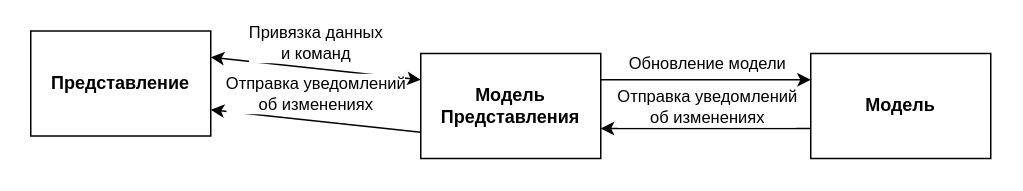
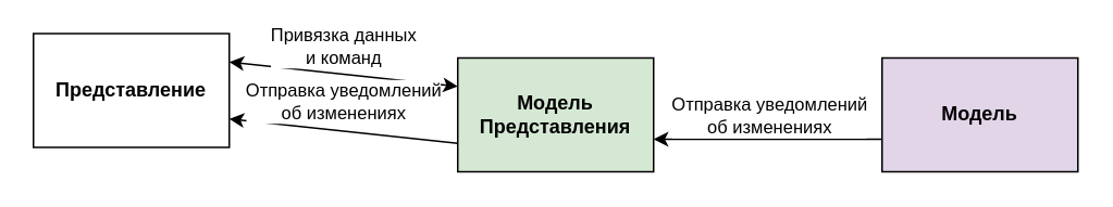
  <mxCell id="0" />
  <mxCell id="1" parent="0" />
- <mxCell id="2" value="&lt;b&gt;Модель&lt;/b&gt;" style="rounded=0;whiteSpace=wrap;html=1;" parent="1" vertex="1"><mxGeometry x="540" y="35" width="120" height="70" as="geometry" /></mxCell>
- <mxCell id="3" value="&lt;b&gt;Модель&lt;br&gt;Представления&lt;br&gt;&lt;/b&gt;" style="rounded=0;whiteSpace=wrap;html=1;" parent="1" vertex="1"><mxGeometry x="280" y="35" width="120" height="70" as="geometry" /></mxCell>
+ <mxCell id="2" value="&lt;b&gt;Модель&lt;/b&gt;" style="rounded=0;whiteSpace=wrap;html=1;fillColor=#e1d5e7;" parent="1" vertex="1"><mxGeometry x="540" y="35" width="120" height="70" as="geometry" /></mxCell>
+ <mxCell id="3" value="&lt;b&gt;Модель&lt;br&gt;Представления&lt;br&gt;&lt;/b&gt;" style="rounded=0;whiteSpace=wrap;html=1;fillColor=#d5e8d4;" parent="1" vertex="1"><mxGeometry x="280" y="35" width="120" height="70" as="geometry" /></mxCell>
  <mxCell id="4" value="&lt;b&gt;Представление&lt;/b&gt;" style="rounded=0;whiteSpace=wrap;html=1;" parent="1" vertex="1"><mxGeometry x="20" y="20" width="120" height="70" as="geometry" /></mxCell>
  <mxCell id="5" value="" style="endArrow=classic;html=1;rounded=0;exitX=1;exitY=0.25;exitDx=0;exitDy=0;startArrow=classic;startFill=1;entryX=0;entryY=0.25;entryDx=0;entryDy=0;" parent="1" source="4" target="3" edge="1"><mxGeometry width="50" height="50" relative="1" as="geometry"><mxPoint x="300" y="105" as="sourcePoint" /><mxPoint x="280" y="50" as="targetPoint" /></mxGeometry></mxCell>
  <mxCell id="6" value="Привязка данных &lt;br&gt;и команд" style="edgeLabel;html=1;align=center;verticalAlign=middle;resizable=0;points=[];" parent="5" vertex="1" connectable="0"><mxGeometry x="-0.332" y="1" relative="1" as="geometry"><mxPoint x="23" y="-14" as="offset" /></mxGeometry></mxCell>
- <mxCell id="7" value="" style="endArrow=classic;html=1;rounded=0;exitX=1;exitY=0.25;exitDx=0;exitDy=0;entryX=0;entryY=0.25;entryDx=0;entryDy=0;" parent="1" source="3" target="2" edge="1"><mxGeometry width="50" height="50" relative="1" as="geometry"><mxPoint x="400" y="45" as="sourcePoint" /><mxPoint x="510" y="45" as="targetPoint" /></mxGeometry></mxCell>
- <mxCell id="8" value="Обновление модели" style="edgeLabel;html=1;align=center;verticalAlign=middle;resizable=0;points=[];" parent="7" vertex="1" connectable="0"><mxGeometry x="0.143" y="-1" relative="1" as="geometry"><mxPoint x="-10" y="-12" as="offset" /></mxGeometry></mxCell>
  <mxCell id="9" value="" style="endArrow=classic;html=1;rounded=0;exitX=0;exitY=0.75;exitDx=0;exitDy=0;entryX=1;entryY=0.75;entryDx=0;entryDy=0;" parent="1" source="3" target="4" edge="1"><mxGeometry width="50" height="50" relative="1" as="geometry"><mxPoint x="410" y="60" as="sourcePoint" /><mxPoint x="520" y="60" as="targetPoint" /></mxGeometry></mxCell>
  <mxCell id="10" value="Отправка уведомлений &lt;br&gt;об изменениях" style="edgeLabel;html=1;align=center;verticalAlign=middle;resizable=0;points=[];" parent="9" vertex="1" connectable="0"><mxGeometry x="0.43" y="-2" relative="1" as="geometry"><mxPoint x="30" y="-13" as="offset" /></mxGeometry></mxCell>
  <mxCell id="11" value="" style="endArrow=classic;html=1;rounded=0;exitX=0;exitY=0.75;exitDx=0;exitDy=0;entryX=1;entryY=0.75;entryDx=0;entryDy=0;" parent="1" edge="1"><mxGeometry width="50" height="50" relative="1" as="geometry"><mxPoint x="540" y="85" as="sourcePoint" /><mxPoint x="400" y="85" as="targetPoint" /></mxGeometry></mxCell>
  <mxCell id="12" value="Отправка уведомлений &lt;br&gt;об изменениях" style="edgeLabel;html=1;align=center;verticalAlign=middle;resizable=0;points=[];" parent="11" vertex="1" connectable="0"><mxGeometry x="0.43" y="-2" relative="1" as="geometry"><mxPoint x="30" y="-13" as="offset" /></mxGeometry></mxCell>
